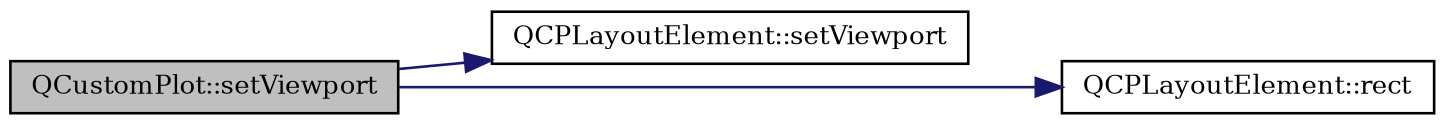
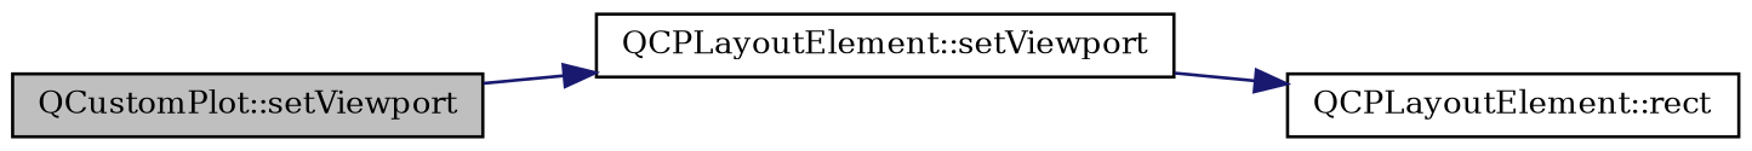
  digraph {
    fontname="DejaVu Serif"
    rankdir=LR
    node [color=black fillcolor=white fontname="DejaVu Serif" fontsize=10 shape=record style=filled]
    edge [color=midnightblue fontname="DejaVu Serif" fontsize=10 labelfontname=Helvetica labelfontsize=10 style=solid]
    n1 [fillcolor=grey75 fontcolor=black height=0.2 label="QCustomPlot::setViewport" width=0.4]
    n2 [height=0.2 label="QCPLayoutElement::setViewport" width=0.4]
    n3 [height=0.2 label="QCPLayoutElement::rect" width=0.4]
    n1 -> n2
-   n1 -> n3
+   n2 -> n3
  }
